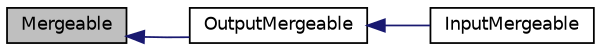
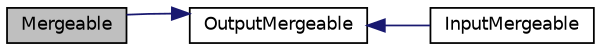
  digraph {
    rankdir=LR
    node [color=black fillcolor=white fontname=Helvetica fontsize=10 shape=record style=filled]
    edge [color=midnightblue dir=back fontname=Helvetica fontsize=10 labelfontname=Helvetica labelfontsize=10 style=solid]
    n1 [fillcolor=grey75 fontcolor=black height=0.2 label=Mergeable width=0.4]
    n2 [height=0.2 label=OutputMergeable width=0.4]
    n3 [height=0.2 label=InputMergeable width=0.4]
-   n1 -> n2
+   n2 -> n1
    n2 -> n3
  }
